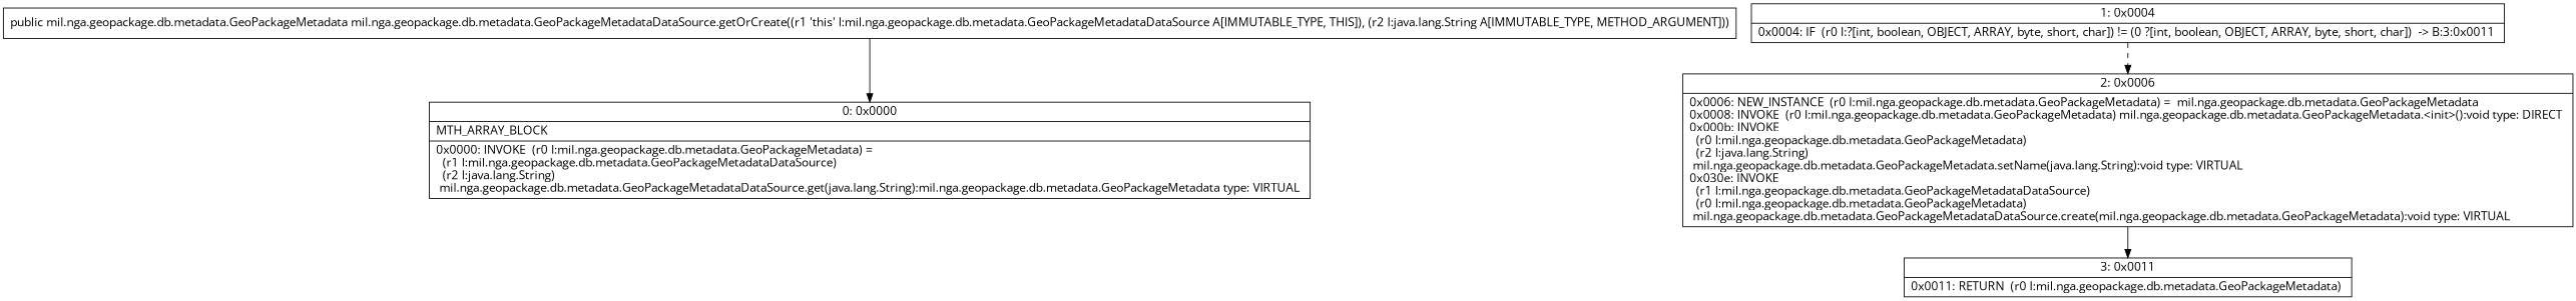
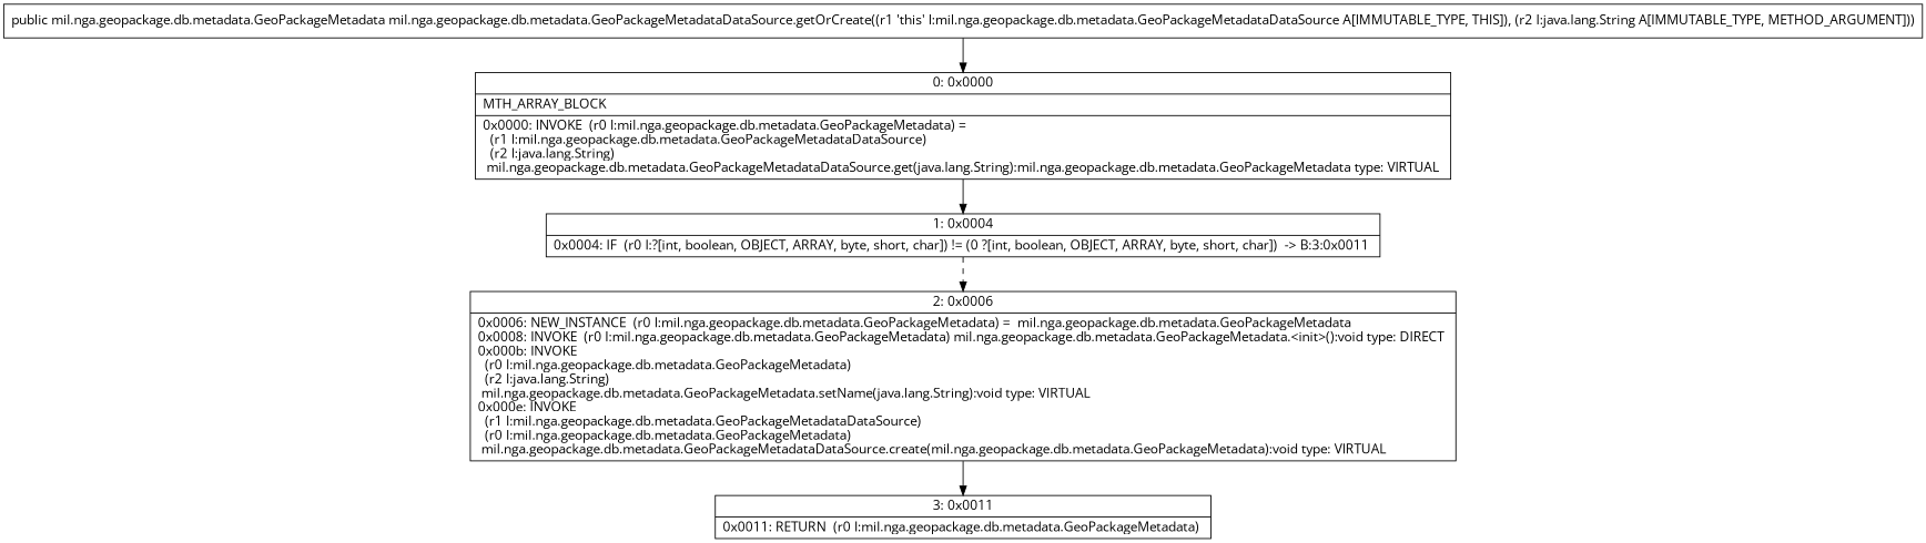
  digraph {
    fontname="Open Sans"
    node [fontname="Open Sans" shape=record]
    edge [fontname="Open Sans"]
    n1 [label="{0\:\ 0x0000|MTH_ARRAY_BLOCK\l|0x0000: INVOKE  (r0 I:mil.nga.geopackage.db.metadata.GeoPackageMetadata) = \l  (r1 I:mil.nga.geopackage.db.metadata.GeoPackageMetadataDataSource)\l  (r2 I:java.lang.String)\l mil.nga.geopackage.db.metadata.GeoPackageMetadataDataSource.get(java.lang.String):mil.nga.geopackage.db.metadata.GeoPackageMetadata type: VIRTUAL \l}"]
    n2 [label="{1\:\ 0x0004|0x0004: IF  (r0 I:?[int, boolean, OBJECT, ARRAY, byte, short, char]) != (0 ?[int, boolean, OBJECT, ARRAY, byte, short, char])  \-\> B:3:0x0011 \l}"]
-   n3 [label="{2\:\ 0x0006|0x0006: NEW_INSTANCE  (r0 I:mil.nga.geopackage.db.metadata.GeoPackageMetadata) =  mil.nga.geopackage.db.metadata.GeoPackageMetadata \l0x0008: INVOKE  (r0 I:mil.nga.geopackage.db.metadata.GeoPackageMetadata) mil.nga.geopackage.db.metadata.GeoPackageMetadata.\<init\>():void type: DIRECT \l0x000b: INVOKE  \l  (r0 I:mil.nga.geopackage.db.metadata.GeoPackageMetadata)\l  (r2 I:java.lang.String)\l mil.nga.geopackage.db.metadata.GeoPackageMetadata.setName(java.lang.String):void type: VIRTUAL \l0x030e: INVOKE  \l  (r1 I:mil.nga.geopackage.db.metadata.GeoPackageMetadataDataSource)\l  (r0 I:mil.nga.geopackage.db.metadata.GeoPackageMetadata)\l mil.nga.geopackage.db.metadata.GeoPackageMetadataDataSource.create(mil.nga.geopackage.db.metadata.GeoPackageMetadata):void type: VIRTUAL \l}"]
+   n3 [label="{2\:\ 0x0006|0x0006: NEW_INSTANCE  (r0 I:mil.nga.geopackage.db.metadata.GeoPackageMetadata) =  mil.nga.geopackage.db.metadata.GeoPackageMetadata \l0x0008: INVOKE  (r0 I:mil.nga.geopackage.db.metadata.GeoPackageMetadata) mil.nga.geopackage.db.metadata.GeoPackageMetadata.\<init\>():void type: DIRECT \l0x000b: INVOKE  \l  (r0 I:mil.nga.geopackage.db.metadata.GeoPackageMetadata)\l  (r2 I:java.lang.String)\l mil.nga.geopackage.db.metadata.GeoPackageMetadata.setName(java.lang.String):void type: VIRTUAL \l0x000e: INVOKE  \l  (r1 I:mil.nga.geopackage.db.metadata.GeoPackageMetadataDataSource)\l  (r0 I:mil.nga.geopackage.db.metadata.GeoPackageMetadata)\l mil.nga.geopackage.db.metadata.GeoPackageMetadataDataSource.create(mil.nga.geopackage.db.metadata.GeoPackageMetadata):void type: VIRTUAL \l}"]
    n4 [label="{3\:\ 0x0011|0x0011: RETURN  (r0 I:mil.nga.geopackage.db.metadata.GeoPackageMetadata) \l}"]
    n5 [label="{public mil.nga.geopackage.db.metadata.GeoPackageMetadata mil.nga.geopackage.db.metadata.GeoPackageMetadataDataSource.getOrCreate((r1 'this' I:mil.nga.geopackage.db.metadata.GeoPackageMetadataDataSource A[IMMUTABLE_TYPE, THIS]), (r2 I:java.lang.String A[IMMUTABLE_TYPE, METHOD_ARGUMENT])) }"]
+   n1 -> n2
    n2 -> n3 [style=dashed]
    n3 -> n4
    n5 -> n1
  }
